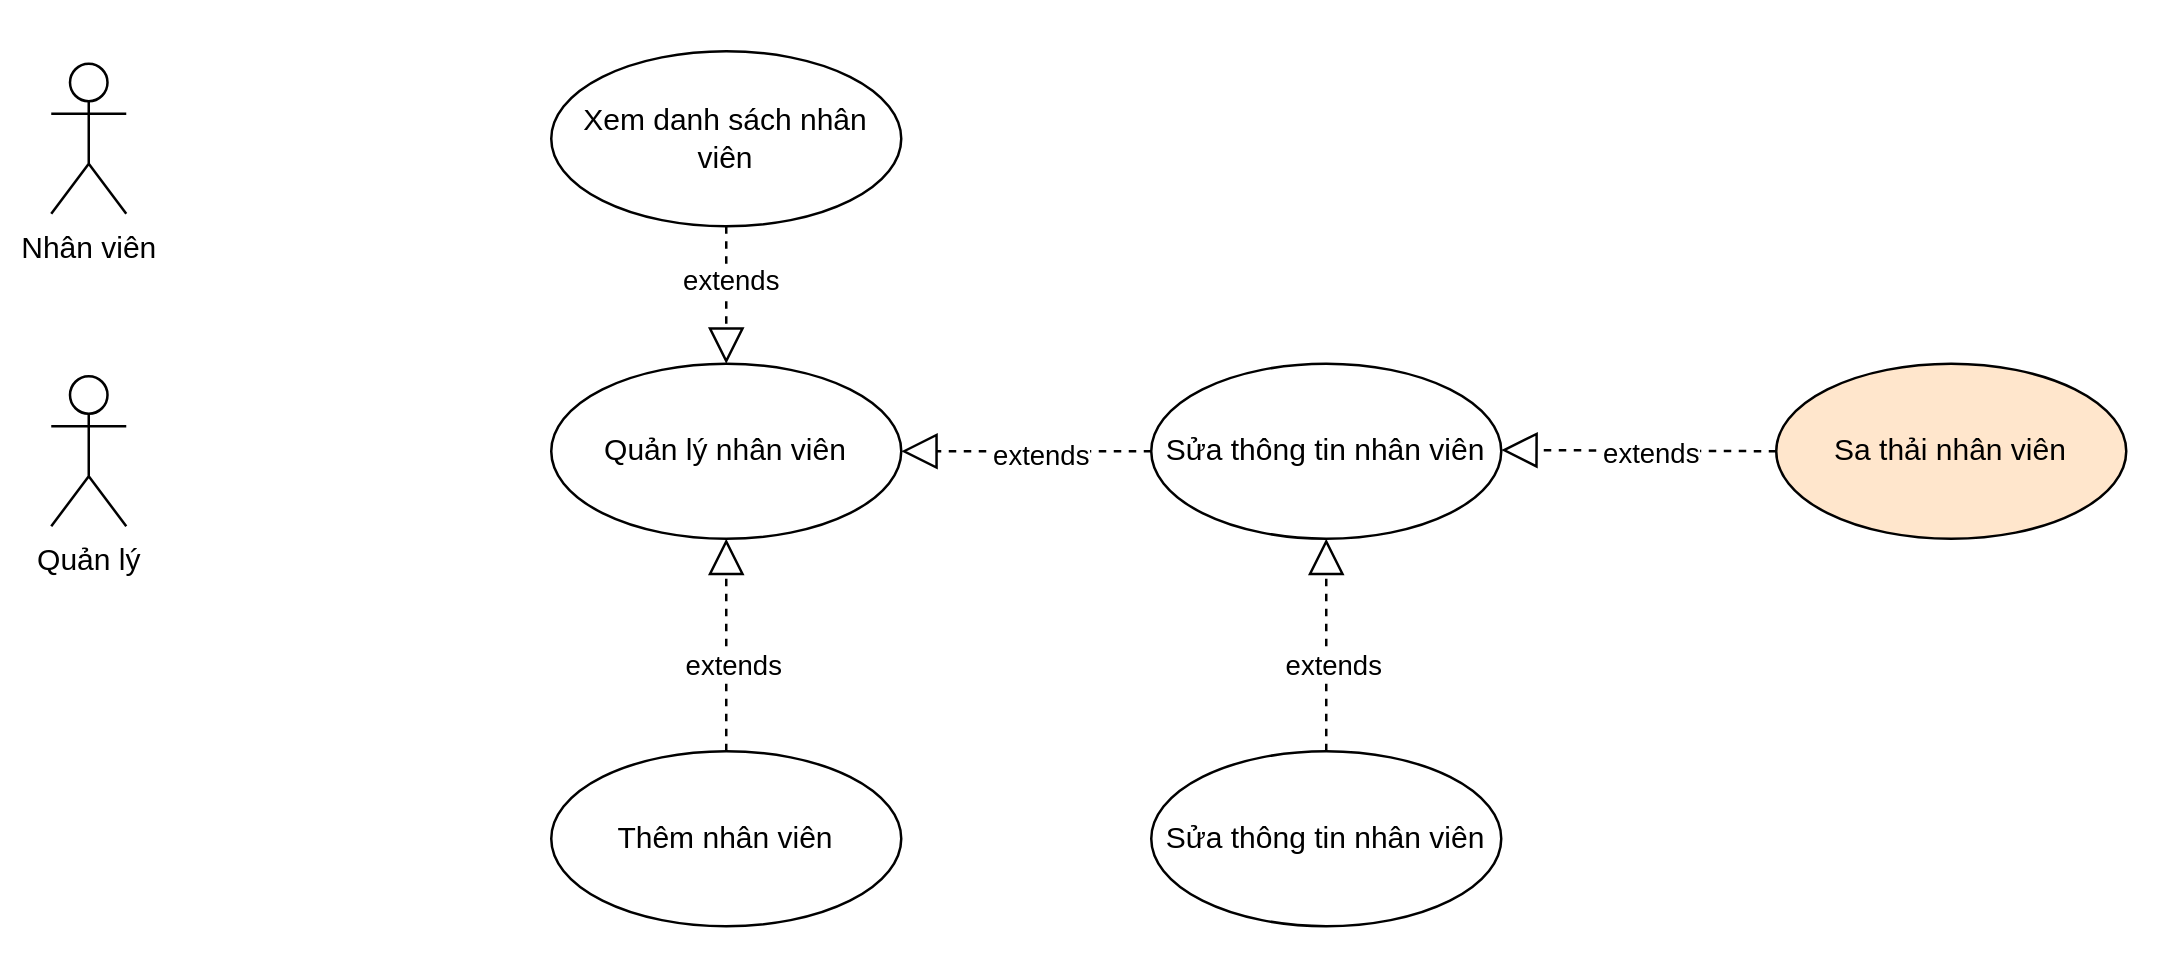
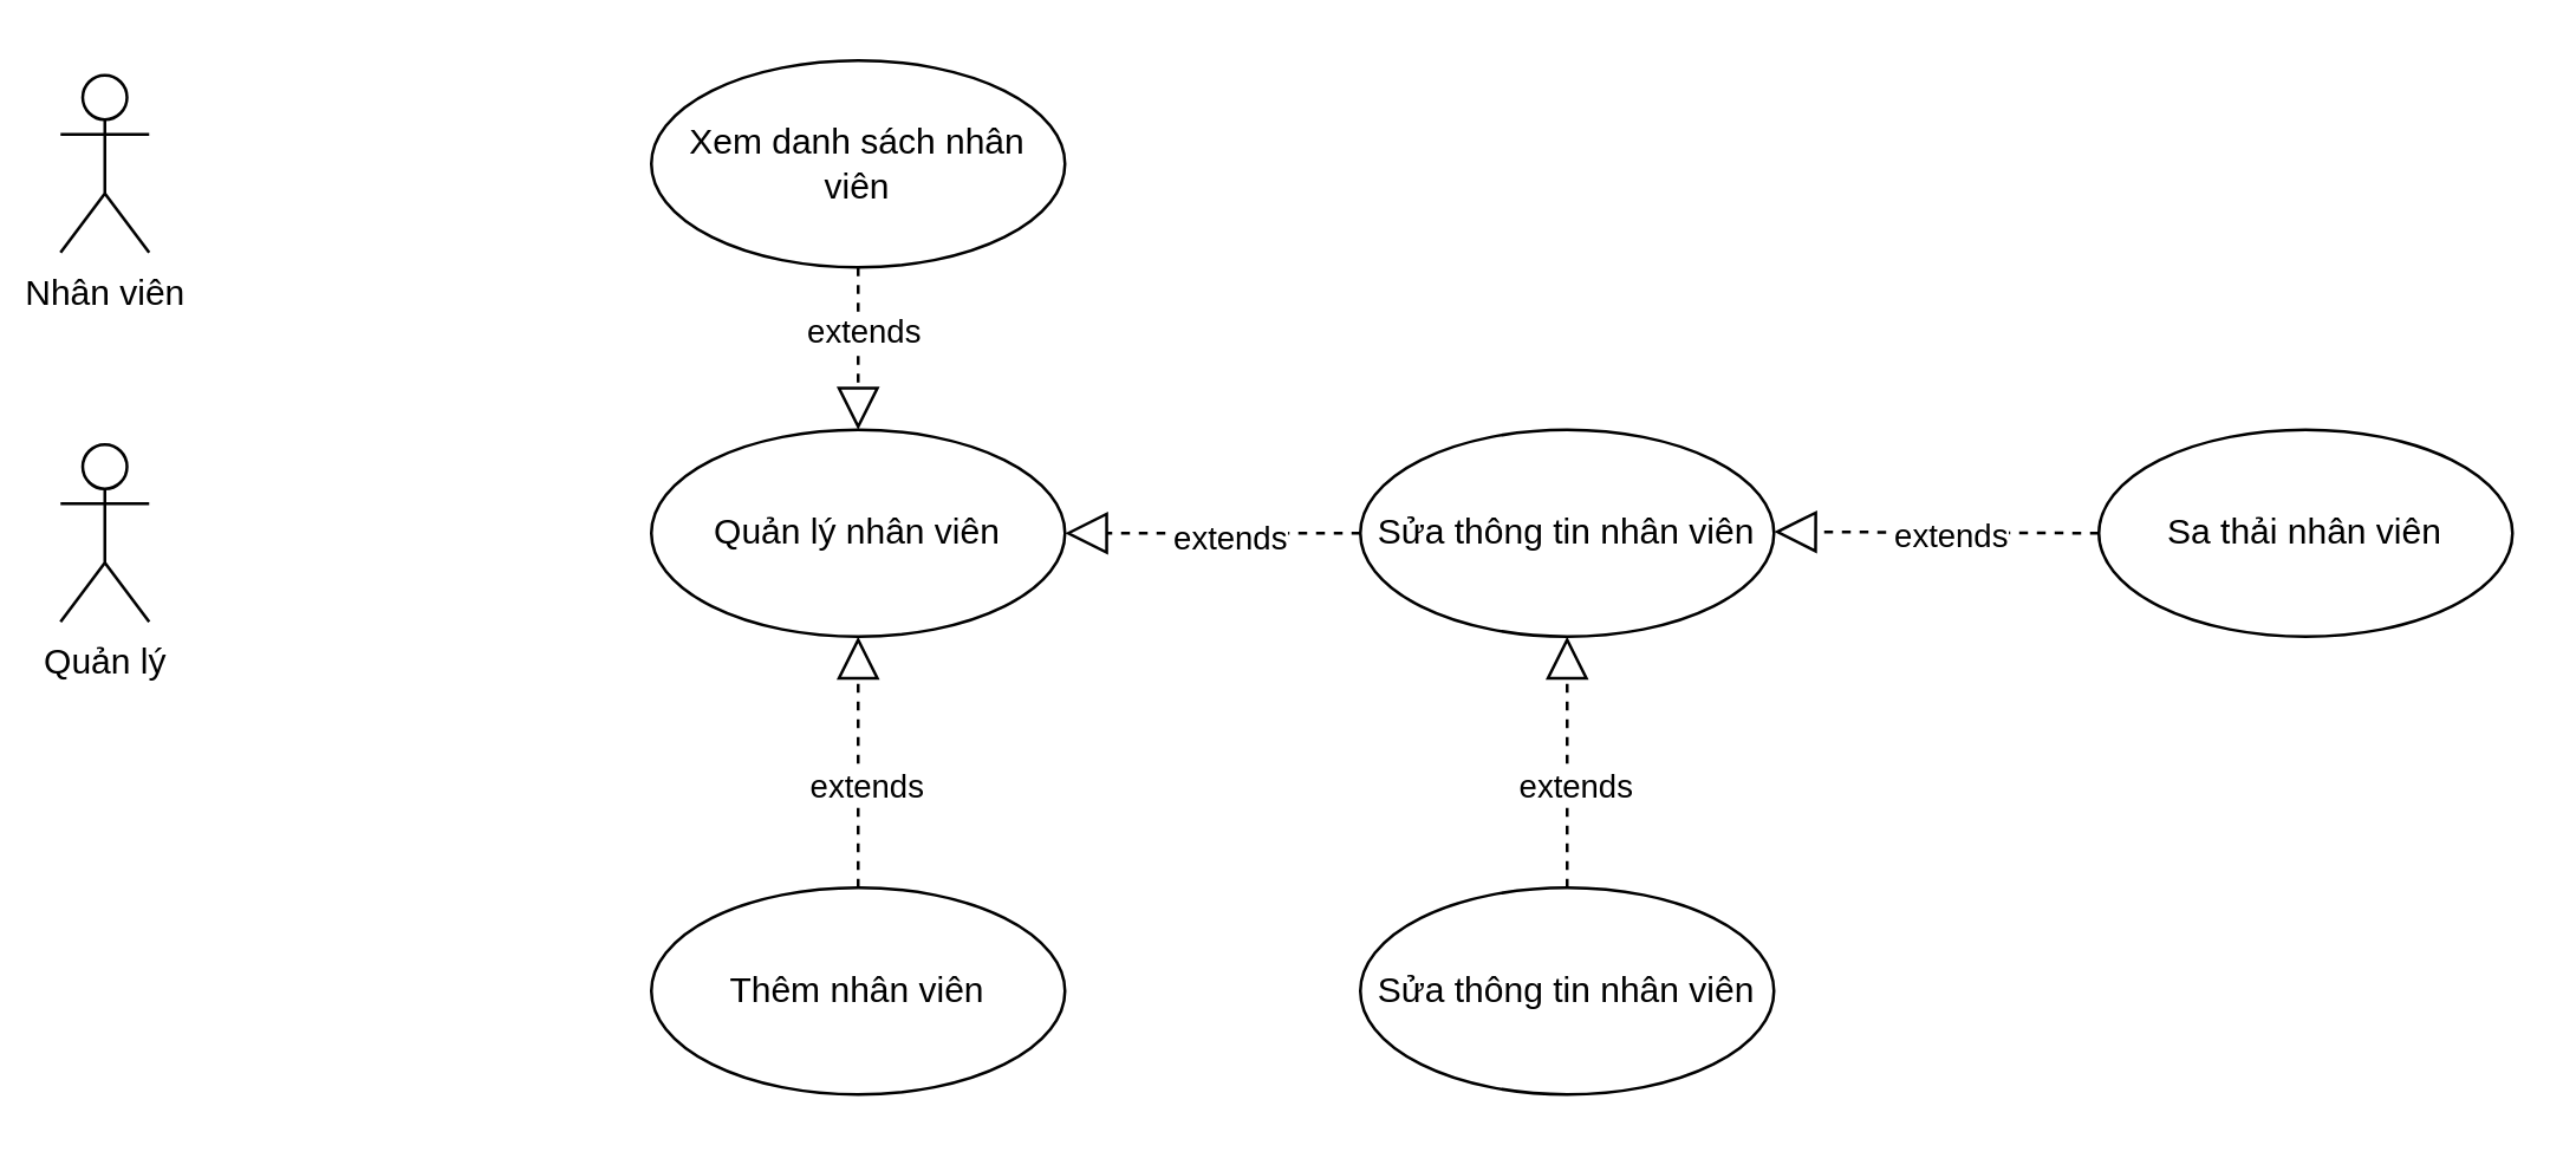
  <mxCell id="0" />
  <mxCell id="1" parent="0" />
  <mxCell id="2" value="Nhân viên" style="shape=umlActor;verticalLabelPosition=bottom;verticalAlign=top;html=1;outlineConnect=0;" vertex="1" parent="1"><mxGeometry x="20" y="25" width="30" height="60" as="geometry" /></mxCell>
  <mxCell id="3" value="Quản lý" style="shape=umlActor;verticalLabelPosition=bottom;verticalAlign=top;html=1;outlineConnect=0;" vertex="1" parent="1"><mxGeometry x="20" y="150" width="30" height="60" as="geometry" /></mxCell>
  <mxCell id="4" value="Xem danh sách nhân viên" style="ellipse;whiteSpace=wrap;html=1;" vertex="1" parent="1"><mxGeometry x="220" y="20" width="140" height="70" as="geometry" /></mxCell>
  <mxCell id="5" value="Quản lý nhân viên" style="ellipse;whiteSpace=wrap;html=1;" vertex="1" parent="1"><mxGeometry x="220" y="145" width="140" height="70" as="geometry" /></mxCell>
  <mxCell id="6" value="" style="endArrow=block;dashed=1;endFill=0;endSize=12;html=1;rounded=0;entryX=0.5;entryY=0;entryDx=0;entryDy=0;" edge="1" parent="1" source="4" target="5"><mxGeometry width="160" relative="1" as="geometry"><mxPoint x="70" y="270" as="sourcePoint" /><mxPoint x="230" y="270" as="targetPoint" /></mxGeometry></mxCell>
  <mxCell id="7" value="extends" style="edgeLabel;html=1;align=center;verticalAlign=middle;resizable=0;points=[];" vertex="1" connectable="0" parent="6"><mxGeometry x="-0.236" y="1" relative="1" as="geometry"><mxPoint as="offset" /></mxGeometry></mxCell>
  <mxCell id="8" value="Thêm nhân viên" style="ellipse;whiteSpace=wrap;html=1;" vertex="1" parent="1"><mxGeometry x="220" y="300" width="140" height="70" as="geometry" /></mxCell>
  <mxCell id="9" value="" style="endArrow=block;dashed=1;endFill=0;endSize=12;html=1;rounded=0;entryX=0.5;entryY=1;entryDx=0;entryDy=0;exitX=0.5;exitY=0;exitDx=0;exitDy=0;" edge="1" parent="1" source="8" target="5"><mxGeometry width="160" relative="1" as="geometry"><mxPoint x="300" y="270" as="sourcePoint" /><mxPoint x="460" y="270" as="targetPoint" /></mxGeometry></mxCell>
  <mxCell id="10" value="extends" style="edgeLabel;html=1;align=center;verticalAlign=middle;resizable=0;points=[];" vertex="1" connectable="0" parent="9"><mxGeometry x="-0.176" y="-2" relative="1" as="geometry"><mxPoint as="offset" /></mxGeometry></mxCell>
  <mxCell id="11" value="Sửa thông tin nhân viên" style="ellipse;whiteSpace=wrap;html=1;" vertex="1" parent="1"><mxGeometry x="460" y="145" width="140" height="70" as="geometry" /></mxCell>
  <mxCell id="12" value="" style="endArrow=block;dashed=1;endFill=0;endSize=12;html=1;rounded=0;entryX=1;entryY=0.5;entryDx=0;entryDy=0;" edge="1" parent="1" source="11" target="5"><mxGeometry width="160" relative="1" as="geometry"><mxPoint x="340" y="270" as="sourcePoint" /><mxPoint x="500" y="270" as="targetPoint" /></mxGeometry></mxCell>
  <mxCell id="13" value="extends" style="edgeLabel;html=1;align=center;verticalAlign=middle;resizable=0;points=[];" vertex="1" connectable="0" parent="12"><mxGeometry x="-0.1" y="1" relative="1" as="geometry"><mxPoint as="offset" /></mxGeometry></mxCell>
- <mxCell id="14" value="Sa thải nhân viên" style="ellipse;whiteSpace=wrap;html=1;fillColor=#ffe6cc;" vertex="1" parent="1"><mxGeometry x="710" y="145" width="140" height="70" as="geometry" /></mxCell>
+ <mxCell id="14" value="Sa thải nhân viên" style="ellipse;whiteSpace=wrap;html=1;" vertex="1" parent="1"><mxGeometry x="710" y="145" width="140" height="70" as="geometry" /></mxCell>
  <mxCell id="15" value="" style="endArrow=block;dashed=1;endFill=0;endSize=12;html=1;rounded=0;entryX=1;entryY=0.5;entryDx=0;entryDy=0;exitX=0;exitY=0.5;exitDx=0;exitDy=0;" edge="1" parent="1" source="14"><mxGeometry width="160" relative="1" as="geometry"><mxPoint x="700" y="179.5" as="sourcePoint" /><mxPoint x="600" y="179.5" as="targetPoint" /></mxGeometry></mxCell>
  <mxCell id="16" value="extends" style="edgeLabel;html=1;align=center;verticalAlign=middle;resizable=0;points=[];" vertex="1" connectable="0" parent="15"><mxGeometry x="-0.1" y="1" relative="1" as="geometry"><mxPoint as="offset" /></mxGeometry></mxCell>
  <mxCell id="17" value="Sửa thông tin nhân viên" style="ellipse;whiteSpace=wrap;html=1;" vertex="1" parent="1"><mxGeometry x="460" y="300" width="140" height="70" as="geometry" /></mxCell>
  <mxCell id="18" value="" style="endArrow=block;dashed=1;endFill=0;endSize=12;html=1;rounded=0;entryX=0.5;entryY=1;entryDx=0;entryDy=0;exitX=0.5;exitY=0;exitDx=0;exitDy=0;" edge="1" parent="1"><mxGeometry width="160" relative="1" as="geometry"><mxPoint x="530" y="300" as="sourcePoint" /><mxPoint x="530" y="215" as="targetPoint" /></mxGeometry></mxCell>
  <mxCell id="19" value="extends" style="edgeLabel;html=1;align=center;verticalAlign=middle;resizable=0;points=[];" vertex="1" connectable="0" parent="18"><mxGeometry x="-0.176" y="-2" relative="1" as="geometry"><mxPoint as="offset" /></mxGeometry></mxCell>
